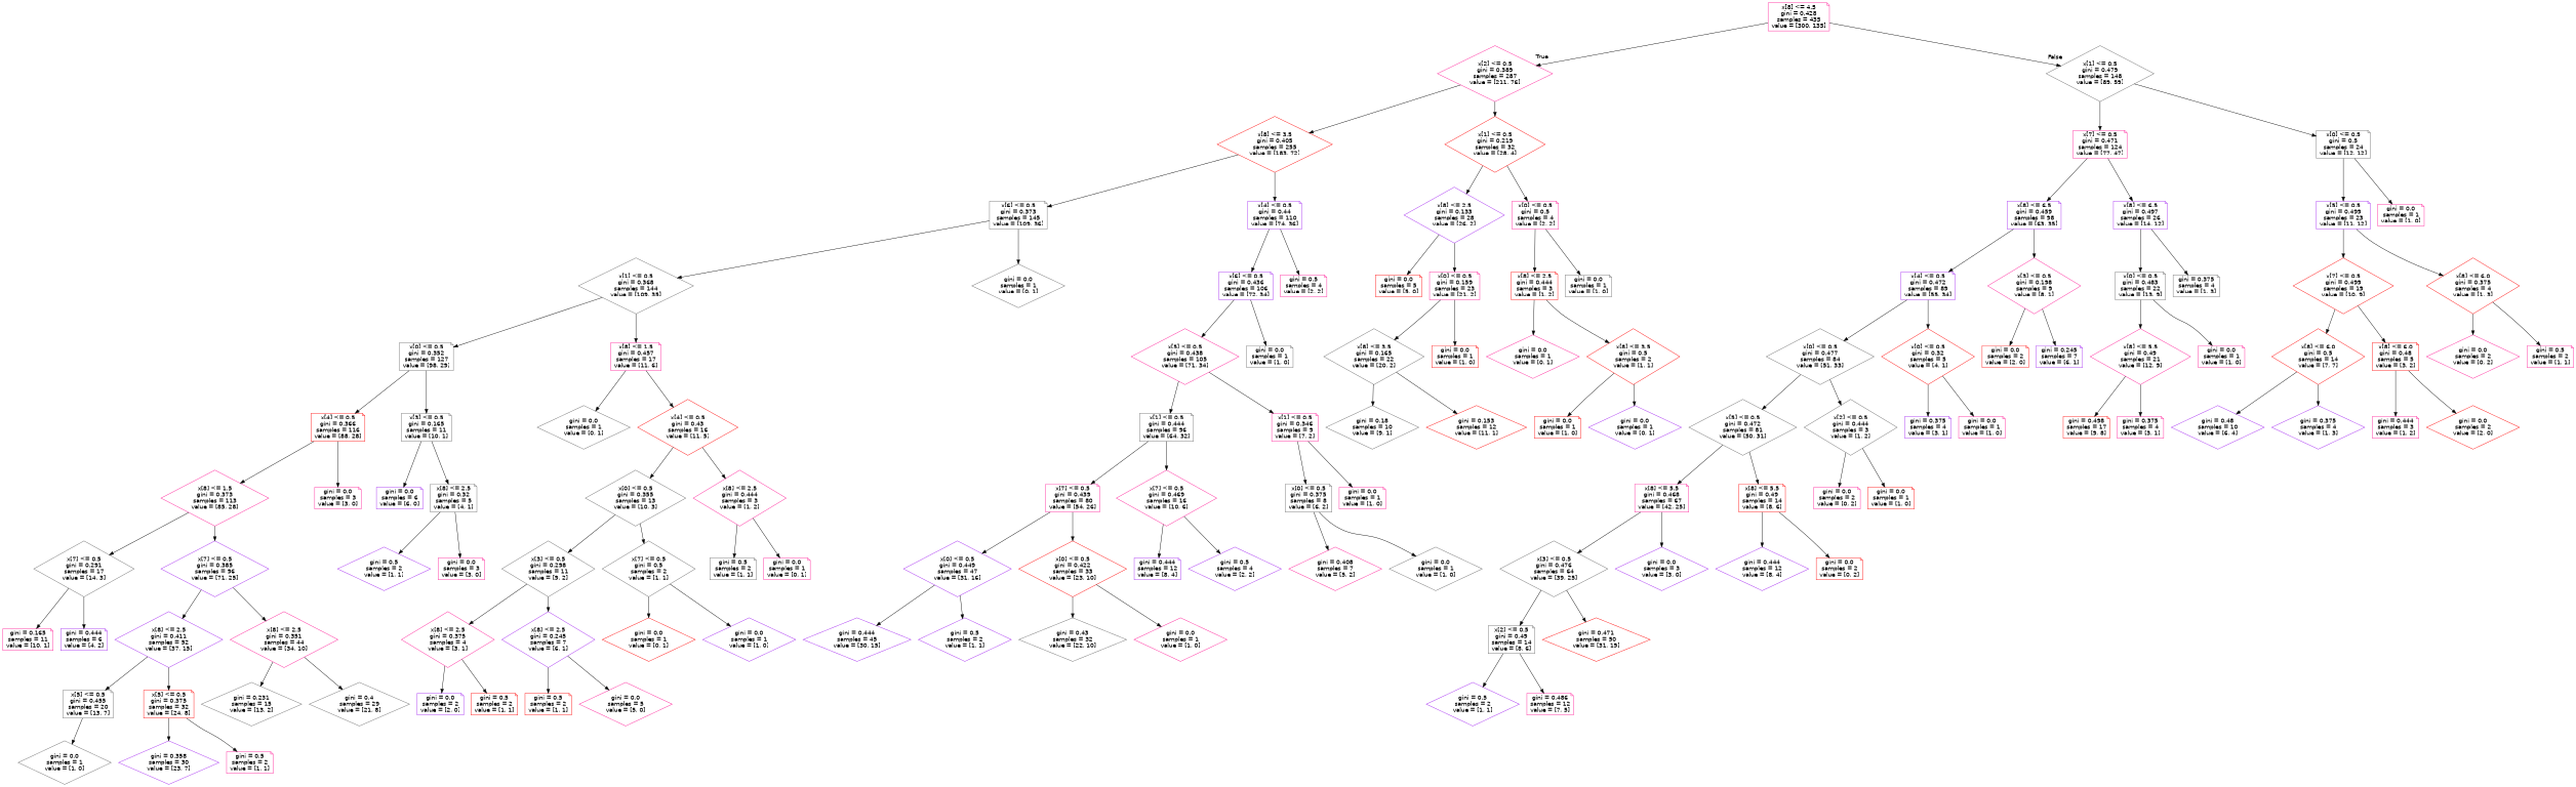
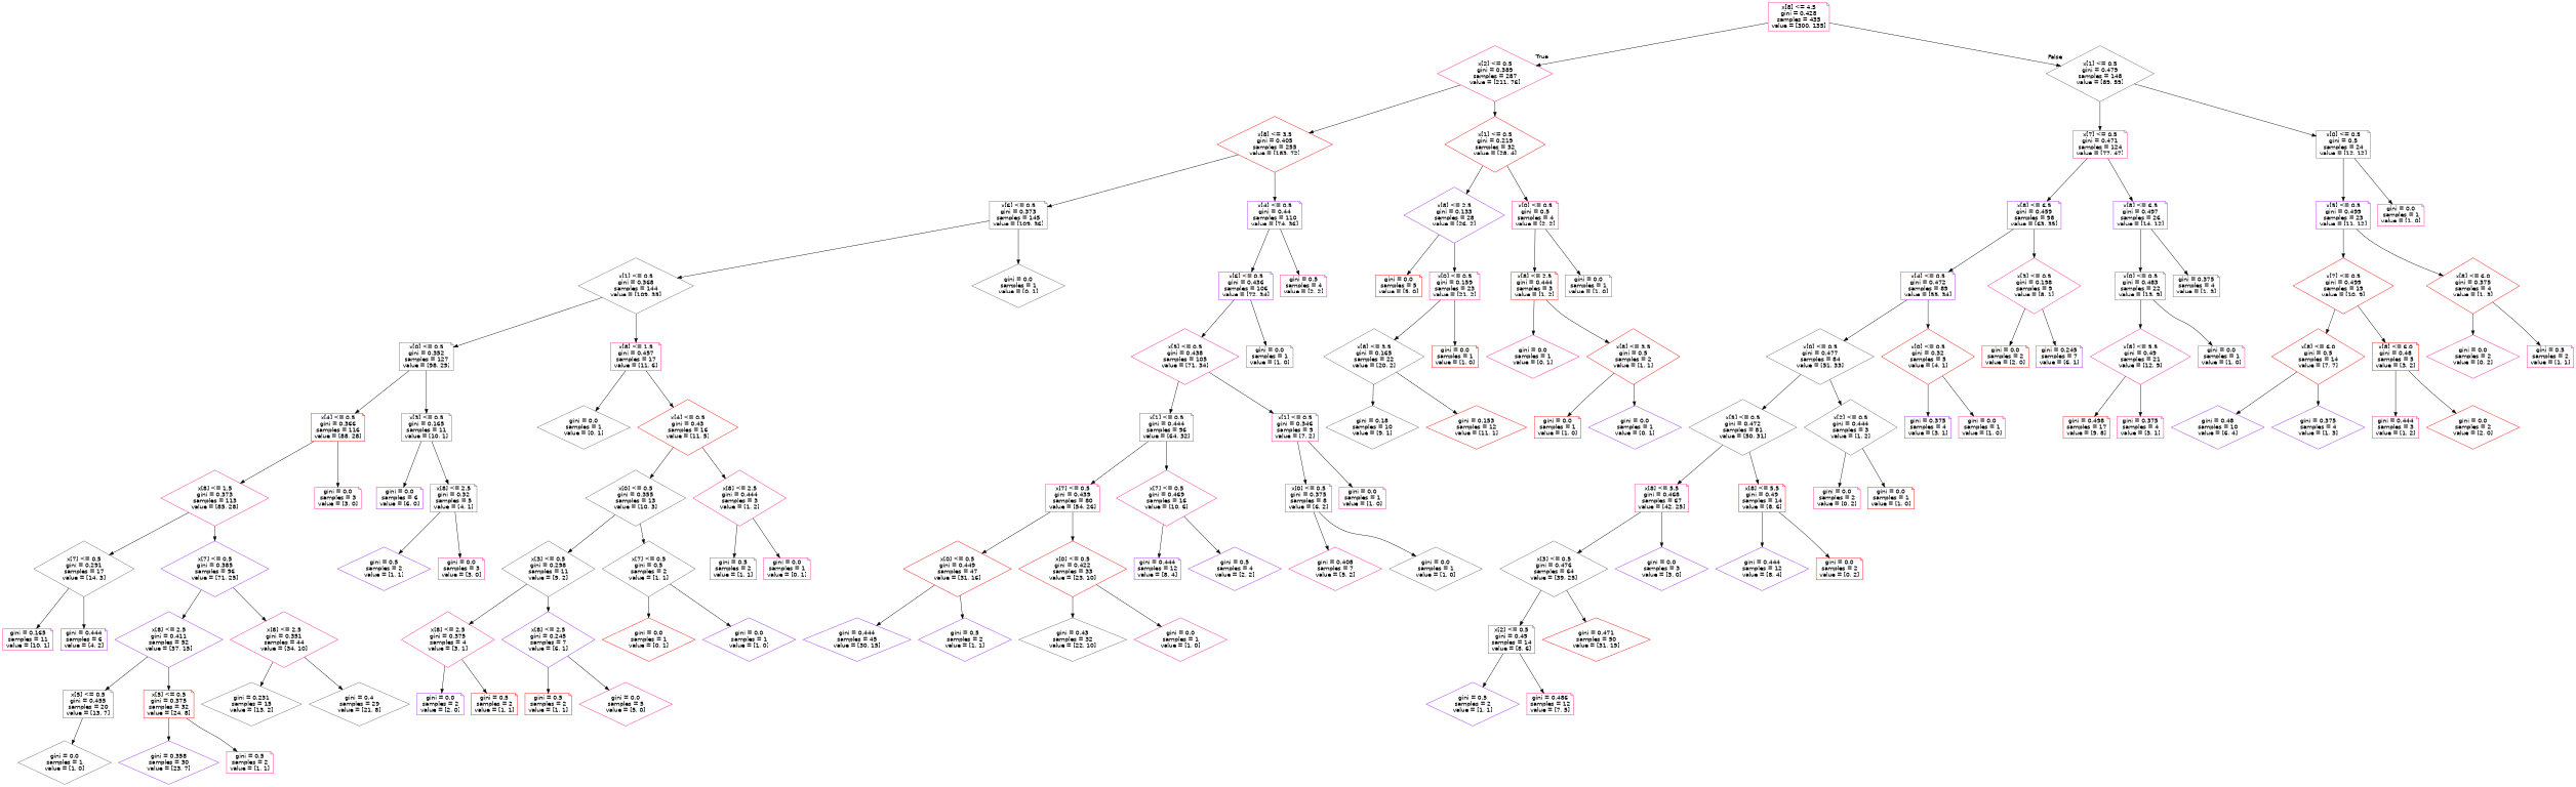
  digraph {
    node [color=deeppink fontname=helvetica shape=note]
    edge [fontname=helvetica]
    n1 [label="x[8] <= 4.5\ngini = 0.428\nsamples = 435\nvalue = [300, 135]"]
    n2 [label="x[2] <= 0.5\ngini = 0.389\nsamples = 287\nvalue = [211, 76]" shape=diamond]
    n3 [color=gray40 label="x[1] <= 0.5\ngini = 0.479\nsamples = 148\nvalue = [89, 59]" shape=diamond]
    n4 [color=red label="x[8] <= 3.5\ngini = 0.405\nsamples = 255\nvalue = [183, 72]" shape=diamond]
    n5 [color=red label="x[1] <= 0.5\ngini = 0.219\nsamples = 32\nvalue = [28, 4]" shape=diamond]
    n6 [label="x[7] <= 0.5\ngini = 0.471\nsamples = 124\nvalue = [77, 47]"]
    n7 [color=gray40 label="x[0] <= 0.5\ngini = 0.5\nsamples = 24\nvalue = [12, 12]"]
    n8 [color=gray40 label="x[6] <= 0.5\ngini = 0.373\nsamples = 145\nvalue = [109, 36]"]
    n9 [color=purple label="x[4] <= 0.5\ngini = 0.44\nsamples = 110\nvalue = [74, 36]"]
    n10 [color=purple label="x[8] <= 2.5\ngini = 0.133\nsamples = 28\nvalue = [26, 2]" shape=diamond]
    n11 [label="x[0] <= 0.5\ngini = 0.5\nsamples = 4\nvalue = [2, 2]"]
    n12 [color=gray40 label="x[1] <= 0.5\ngini = 0.368\nsamples = 144\nvalue = [109, 35]" shape=diamond]
    n13 [color=gray40 label="gini = 0.0\nsamples = 1\nvalue = [0, 1]" shape=diamond]
    n14 [color=purple label="x[6] <= 0.5\ngini = 0.436\nsamples = 106\nvalue = [72, 34]"]
    n15 [label="gini = 0.5\nsamples = 4\nvalue = [2, 2]"]
    n16 [color=gray40 label="x[0] <= 0.5\ngini = 0.352\nsamples = 127\nvalue = [98, 29]"]
    n17 [label="x[8] <= 1.5\ngini = 0.457\nsamples = 17\nvalue = [11, 6]"]
    n18 [color=red label="x[4] <= 0.5\ngini = 0.366\nsamples = 116\nvalue = [88, 28]"]
    n19 [color=gray40 label="x[3] <= 0.5\ngini = 0.165\nsamples = 11\nvalue = [10, 1]"]
    n20 [color=gray40 label="gini = 0.0\nsamples = 1\nvalue = [0, 1]" shape=diamond]
    n21 [color=red label="x[4] <= 0.5\ngini = 0.43\nsamples = 16\nvalue = [11, 5]" shape=diamond]
    n22 [label="x[8] <= 1.5\ngini = 0.373\nsamples = 113\nvalue = [85, 28]" shape=diamond]
    n23 [label="gini = 0.0\nsamples = 3\nvalue = [3, 0]"]
    n24 [color=purple label="gini = 0.0\nsamples = 6\nvalue = [6, 0]"]
    n25 [color=gray40 label="x[8] <= 2.5\ngini = 0.32\nsamples = 5\nvalue = [4, 1]"]
    n26 [color=gray40 label="x[7] <= 0.5\ngini = 0.291\nsamples = 17\nvalue = [14, 3]" shape=diamond]
    n27 [color=purple label="x[7] <= 0.5\ngini = 0.385\nsamples = 96\nvalue = [71, 25]" shape=diamond]
    n28 [label="gini = 0.165\nsamples = 11\nvalue = [10, 1]"]
    n29 [color=purple label="gini = 0.444\nsamples = 6\nvalue = [4, 2]"]
    n30 [color=purple label="x[8] <= 2.5\ngini = 0.411\nsamples = 52\nvalue = [37, 15]" shape=diamond]
    n31 [label="x[8] <= 2.5\ngini = 0.351\nsamples = 44\nvalue = [34, 10]" shape=diamond]
    n32 [color=gray40 label="x[5] <= 0.5\ngini = 0.455\nsamples = 20\nvalue = [13, 7]"]
    n33 [color=red label="x[5] <= 0.5\ngini = 0.375\nsamples = 32\nvalue = [24, 8]"]
    n34 [color=gray40 label="gini = 0.231\nsamples = 15\nvalue = [13, 2]" shape=diamond]
    n35 [color=gray40 label="gini = 0.4\nsamples = 29\nvalue = [21, 8]" shape=diamond]
    n36 [color=gray40 label="gini = 0.0\nsamples = 1\nvalue = [1, 0]" shape=diamond]
    n37 [color=purple label="gini = 0.358\nsamples = 30\nvalue = [23, 7]" shape=diamond]
    n38 [label="gini = 0.5\nsamples = 2\nvalue = [1, 1]"]
    n39 [color=purple label="gini = 0.5\nsamples = 2\nvalue = [1, 1]" shape=diamond]
    n40 [label="gini = 0.0\nsamples = 3\nvalue = [3, 0]"]
    n41 [color=gray40 label="x[0] <= 0.5\ngini = 0.355\nsamples = 13\nvalue = [10, 3]" shape=diamond]
    n42 [label="x[8] <= 2.5\ngini = 0.444\nsamples = 3\nvalue = [1, 2]" shape=diamond]
    n43 [color=gray40 label="x[3] <= 0.5\ngini = 0.298\nsamples = 11\nvalue = [9, 2]" shape=diamond]
    n44 [color=gray40 label="x[7] <= 0.5\ngini = 0.5\nsamples = 2\nvalue = [1, 1]" shape=diamond]
    n45 [color=gray40 label="gini = 0.5\nsamples = 2\nvalue = [1, 1]"]
    n46 [label="gini = 0.0\nsamples = 1\nvalue = [0, 1]"]
    n47 [label="x[8] <= 2.5\ngini = 0.375\nsamples = 4\nvalue = [3, 1]" shape=diamond]
    n48 [color=purple label="x[8] <= 2.5\ngini = 0.245\nsamples = 7\nvalue = [6, 1]" shape=diamond]
    n49 [color=red label="gini = 0.0\nsamples = 1\nvalue = [0, 1]" shape=diamond]
    n50 [color=purple label="gini = 0.0\nsamples = 1\nvalue = [1, 0]" shape=diamond]
    n51 [color=purple label="gini = 0.0\nsamples = 2\nvalue = [2, 0]"]
    n52 [color=red label="gini = 0.5\nsamples = 2\nvalue = [1, 1]"]
    n53 [color=red label="gini = 0.5\nsamples = 2\nvalue = [1, 1]"]
    n54 [label="gini = 0.0\nsamples = 5\nvalue = [5, 0]" shape=diamond]
    n55 [label="x[5] <= 0.5\ngini = 0.438\nsamples = 105\nvalue = [71, 34]" shape=diamond]
    n56 [color=gray40 label="gini = 0.0\nsamples = 1\nvalue = [1, 0]"]
    n57 [color=gray40 label="x[1] <= 0.5\ngini = 0.444\nsamples = 96\nvalue = [64, 32]"]
    n58 [label="x[1] <= 0.5\ngini = 0.346\nsamples = 9\nvalue = [7, 2]"]
    n59 [label="x[7] <= 0.5\ngini = 0.439\nsamples = 80\nvalue = [54, 26]"]
    n60 [label="x[7] <= 0.5\ngini = 0.469\nsamples = 16\nvalue = [10, 6]" shape=diamond]
    n61 [color=gray40 label="x[0] <= 0.5\ngini = 0.375\nsamples = 8\nvalue = [6, 2]"]
    n62 [label="gini = 0.0\nsamples = 1\nvalue = [1, 0]"]
-   n63 [color=purple label="x[0] <= 0.5\ngini = 0.449\nsamples = 47\nvalue = [31, 16]" shape=diamond]
+   n63 [color=red label="x[0] <= 0.5\ngini = 0.449\nsamples = 47\nvalue = [31, 16]" shape=diamond]
    n64 [color=red label="x[0] <= 0.5\ngini = 0.422\nsamples = 33\nvalue = [23, 10]" shape=diamond]
    n65 [color=purple label="gini = 0.444\nsamples = 12\nvalue = [8, 4]"]
    n66 [color=purple label="gini = 0.5\nsamples = 4\nvalue = [2, 2]" shape=diamond]
    n67 [color=purple label="gini = 0.444\nsamples = 45\nvalue = [30, 15]" shape=diamond]
    n68 [color=purple label="gini = 0.5\nsamples = 2\nvalue = [1, 1]" shape=diamond]
    n69 [color=gray40 label="gini = 0.43\nsamples = 32\nvalue = [22, 10]" shape=diamond]
    n70 [label="gini = 0.0\nsamples = 1\nvalue = [1, 0]" shape=diamond]
    n71 [label="gini = 0.408\nsamples = 7\nvalue = [5, 2]" shape=diamond]
    n72 [color=gray40 label="gini = 0.0\nsamples = 1\nvalue = [1, 0]" shape=diamond]
    n73 [color=red label="gini = 0.0\nsamples = 5\nvalue = [5, 0]"]
    n74 [label="x[0] <= 0.5\ngini = 0.159\nsamples = 23\nvalue = [21, 2]"]
    n75 [color=red label="x[8] <= 2.5\ngini = 0.444\nsamples = 3\nvalue = [1, 2]"]
    n76 [color=gray40 label="gini = 0.0\nsamples = 1\nvalue = [1, 0]"]
    n77 [color=gray40 label="x[8] <= 3.5\ngini = 0.165\nsamples = 22\nvalue = [20, 2]" shape=diamond]
    n78 [color=red label="gini = 0.0\nsamples = 1\nvalue = [1, 0]"]
    n79 [color=gray40 label="gini = 0.18\nsamples = 10\nvalue = [9, 1]" shape=diamond]
    n80 [color=red label="gini = 0.153\nsamples = 12\nvalue = [11, 1]" shape=diamond]
    n81 [label="gini = 0.0\nsamples = 1\nvalue = [0, 1]" shape=diamond]
    n82 [color=red label="x[8] <= 3.5\ngini = 0.5\nsamples = 2\nvalue = [1, 1]" shape=diamond]
    n83 [color=red label="gini = 0.0\nsamples = 1\nvalue = [1, 0]"]
    n84 [color=purple label="gini = 0.0\nsamples = 1\nvalue = [0, 1]" shape=diamond]
    n85 [color=purple label="x[8] <= 6.5\ngini = 0.459\nsamples = 98\nvalue = [63, 35]"]
    n86 [color=purple label="x[8] <= 6.5\ngini = 0.497\nsamples = 26\nvalue = [14, 12]"]
    n87 [color=purple label="x[5] <= 0.5\ngini = 0.499\nsamples = 23\nvalue = [11, 12]"]
    n88 [label="gini = 0.0\nsamples = 1\nvalue = [1, 0]"]
    n89 [color=purple label="x[4] <= 0.5\ngini = 0.472\nsamples = 89\nvalue = [55, 34]"]
    n90 [label="x[3] <= 0.5\ngini = 0.198\nsamples = 9\nvalue = [8, 1]" shape=diamond]
    n91 [color=gray40 label="x[0] <= 0.5\ngini = 0.483\nsamples = 22\nvalue = [13, 9]"]
    n92 [color=gray40 label="gini = 0.375\nsamples = 4\nvalue = [1, 3]"]
    n93 [color=gray40 label="x[0] <= 0.5\ngini = 0.477\nsamples = 84\nvalue = [51, 33]" shape=diamond]
    n94 [color=red label="x[0] <= 0.5\ngini = 0.32\nsamples = 5\nvalue = [4, 1]" shape=diamond]
    n95 [color=red label="gini = 0.0\nsamples = 2\nvalue = [2, 0]"]
    n96 [color=purple label="gini = 0.245\nsamples = 7\nvalue = [6, 1]"]
    n97 [color=gray40 label="x[5] <= 0.5\ngini = 0.472\nsamples = 81\nvalue = [50, 31]" shape=diamond]
    n98 [color=gray40 label="x[2] <= 0.5\ngini = 0.444\nsamples = 3\nvalue = [1, 2]" shape=diamond]
    n99 [color=purple label="gini = 0.375\nsamples = 4\nvalue = [3, 1]"]
    n100 [label="gini = 0.0\nsamples = 1\nvalue = [1, 0]"]
    n101 [label="x[8] <= 5.5\ngini = 0.468\nsamples = 67\nvalue = [42, 25]"]
    n102 [color=red label="x[8] <= 5.5\ngini = 0.49\nsamples = 14\nvalue = [8, 6]"]
    n103 [label="gini = 0.0\nsamples = 2\nvalue = [0, 2]"]
    n104 [color=red label="gini = 0.0\nsamples = 1\nvalue = [1, 0]"]
    n105 [color=gray40 label="x[3] <= 0.5\ngini = 0.476\nsamples = 64\nvalue = [39, 25]" shape=diamond]
    n106 [color=purple label="gini = 0.0\nsamples = 3\nvalue = [3, 0]" shape=diamond]
    n107 [color=purple label="gini = 0.444\nsamples = 12\nvalue = [8, 4]" shape=diamond]
    n108 [color=red label="gini = 0.0\nsamples = 2\nvalue = [0, 2]"]
    n109 [color=gray40 label="x[2] <= 0.5\ngini = 0.49\nsamples = 14\nvalue = [8, 6]"]
    n110 [color=red label="gini = 0.471\nsamples = 50\nvalue = [31, 19]" shape=diamond]
    n111 [color=purple label="gini = 0.5\nsamples = 2\nvalue = [1, 1]" shape=diamond]
    n112 [label="gini = 0.486\nsamples = 12\nvalue = [7, 5]"]
    n113 [label="x[8] <= 5.5\ngini = 0.49\nsamples = 21\nvalue = [12, 9]" shape=diamond]
    n114 [label="gini = 0.0\nsamples = 1\nvalue = [1, 0]"]
    n115 [color=red label="gini = 0.498\nsamples = 17\nvalue = [9, 8]"]
    n116 [label="gini = 0.375\nsamples = 4\nvalue = [3, 1]"]
    n117 [color=red label="x[7] <= 0.5\ngini = 0.499\nsamples = 19\nvalue = [10, 9]" shape=diamond]
    n118 [color=red label="x[8] <= 6.0\ngini = 0.375\nsamples = 4\nvalue = [1, 3]" shape=diamond]
    n119 [color=red label="x[8] <= 6.0\ngini = 0.5\nsamples = 14\nvalue = [7, 7]" shape=diamond]
    n120 [color=red label="x[8] <= 6.0\ngini = 0.48\nsamples = 5\nvalue = [3, 2]"]
    n121 [label="gini = 0.0\nsamples = 2\nvalue = [0, 2]" shape=diamond]
    n122 [label="gini = 0.5\nsamples = 2\nvalue = [1, 1]"]
    n123 [color=purple label="gini = 0.48\nsamples = 10\nvalue = [6, 4]" shape=diamond]
    n124 [color=purple label="gini = 0.375\nsamples = 4\nvalue = [1, 3]" shape=diamond]
    n125 [label="gini = 0.444\nsamples = 3\nvalue = [1, 2]"]
    n126 [color=red label="gini = 0.0\nsamples = 2\nvalue = [2, 0]" shape=diamond]
    n1 -> n2 [headlabel=True labelangle=45 labeldistance=2.5]
    n1 -> n3 [headlabel=False labelangle=-45 labeldistance=2.5]
    n2 -> n4
    n2 -> n5
    n3 -> n6
    n3 -> n7
    n4 -> n8
    n4 -> n9
    n5 -> n10
    n5 -> n11
    n6 -> n85
    n6 -> n86
    n7 -> n87
    n7 -> n88
    n8 -> n12
    n8 -> n13
    n9 -> n14
    n9 -> n15
    n10 -> n73
    n10 -> n74
    n11 -> n75
    n11 -> n76
    n12 -> n16
    n12 -> n17
    n14 -> n55
    n14 -> n56
    n16 -> n18
    n16 -> n19
    n17 -> n20
    n17 -> n21
    n18 -> n22
    n18 -> n23
    n19 -> n24
    n19 -> n25
    n21 -> n41
    n21 -> n42
    n22 -> n26
    n22 -> n27
    n25 -> n39
    n25 -> n40
    n26 -> n28
    n26 -> n29
    n27 -> n30
    n27 -> n31
    n30 -> n32
    n30 -> n33
    n31 -> n34
    n31 -> n35
    n32 -> n36
    n33 -> n37
    n33 -> n38
    n41 -> n43
    n41 -> n44
    n42 -> n45
    n42 -> n46
    n43 -> n47
    n43 -> n48
    n44 -> n49
    n44 -> n50
    n47 -> n51
    n47 -> n52
    n48 -> n53
    n48 -> n54
    n55 -> n57
    n55 -> n58
    n57 -> n59
    n57 -> n60
    n58 -> n61
    n58 -> n62
    n59 -> n63
    n59 -> n64
    n60 -> n65
    n60 -> n66
    n61 -> n71
    n61 -> n72
    n63 -> n67
    n63 -> n68
    n64 -> n69
    n64 -> n70
    n74 -> n77
    n74 -> n78
    n75 -> n81
    n75 -> n82
    n77 -> n79
    n77 -> n80
    n82 -> n83
    n82 -> n84
    n85 -> n89
    n85 -> n90
    n86 -> n91
    n86 -> n92
    n87 -> n117
    n87 -> n118
    n89 -> n93
    n89 -> n94
    n90 -> n95
    n90 -> n96
    n91 -> n113
    n91 -> n114
    n93 -> n97
    n93 -> n98
    n94 -> n99
    n94 -> n100
    n97 -> n101
    n97 -> n102
    n98 -> n103
    n98 -> n104
    n101 -> n105
    n101 -> n106
    n102 -> n107
    n102 -> n108
    n105 -> n109
    n105 -> n110
    n109 -> n111
    n109 -> n112
    n113 -> n115
    n113 -> n116
    n117 -> n119
    n117 -> n120
    n118 -> n121
    n118 -> n122
    n119 -> n123
    n119 -> n124
    n120 -> n125
    n120 -> n126
  }
